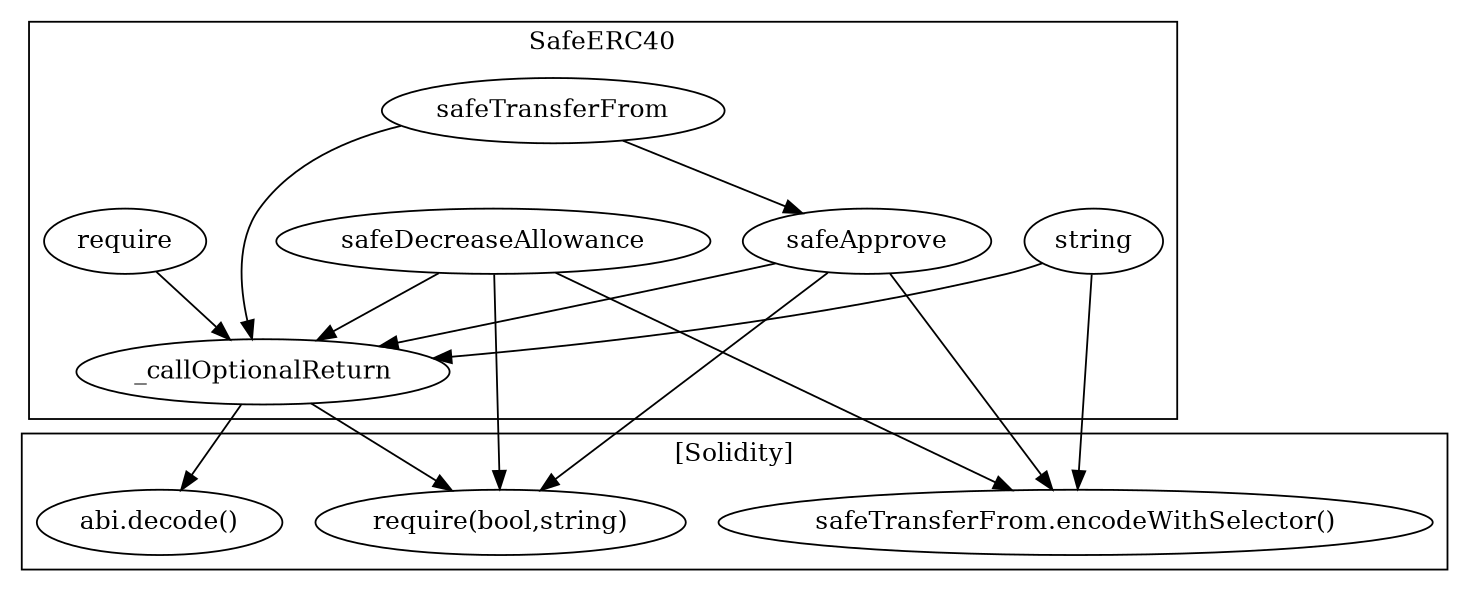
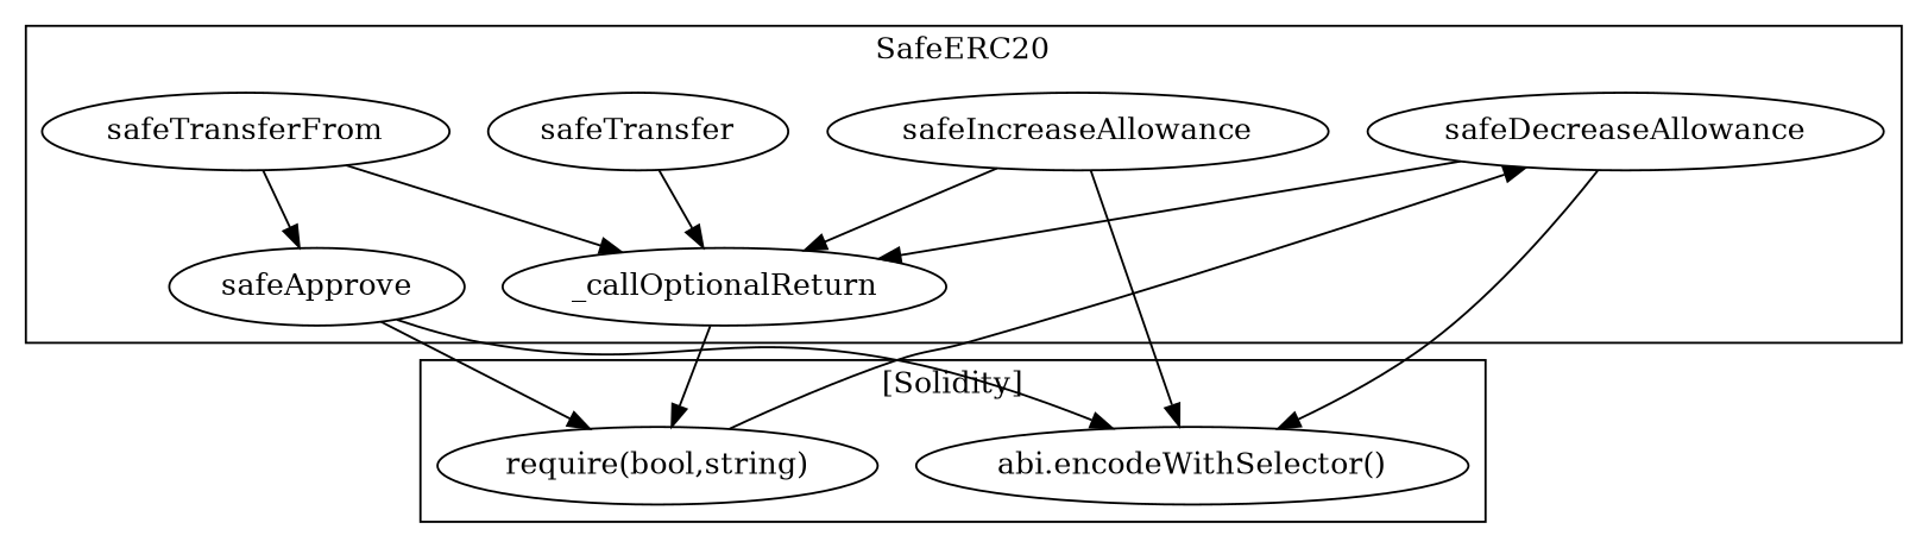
  strict digraph {
    n1 [label=safeDecreaseAllowance]
    n2 [label=_callOptionalReturn]
    n3 [label=safeApprove]
-   n4 [label=require]
-   n5 [label=string]
+   n4 [label=safeTransfer]
+   n5 [label=safeIncreaseAllowance]
    n6 [label=safeTransferFrom]
    "require(bool,string)"
-   "abi.encodeWithSelector()" [label="safeTransferFrom.encodeWithSelector()"]
-   "abi.decode()"
+   "abi.encodeWithSelector()"
    subgraph cluster_1 {
-     label=SafeERC40
+     label=SafeERC20
      n1
      n2
      n3
      n4
      n5
      n6
    }
    subgraph cluster_2 {
      label="[Solidity]"
      "require(bool,string)"
      "abi.encodeWithSelector()"
-     "abi.decode()"
    }
    n1 -> n2
-   n1 -> "require(bool,string)"
+   "require(bool,string)" -> n1
    n1 -> "abi.encodeWithSelector()"
    n2 -> "require(bool,string)"
-   n2 -> "abi.decode()"
-   n3 -> n2
    n3 -> "require(bool,string)"
    n3 -> "abi.encodeWithSelector()"
    n4 -> n2
    n5 -> n2
    n5 -> "abi.encodeWithSelector()"
    n6 -> n2
    n6 -> n3
  }
